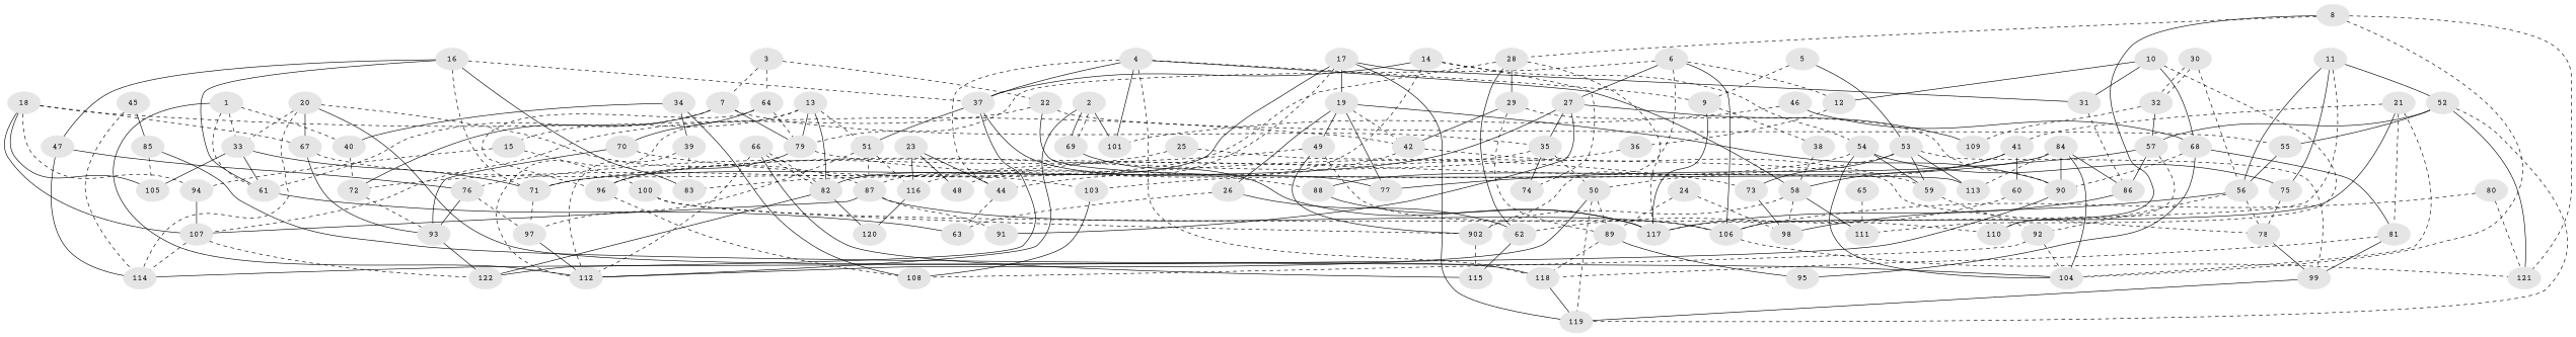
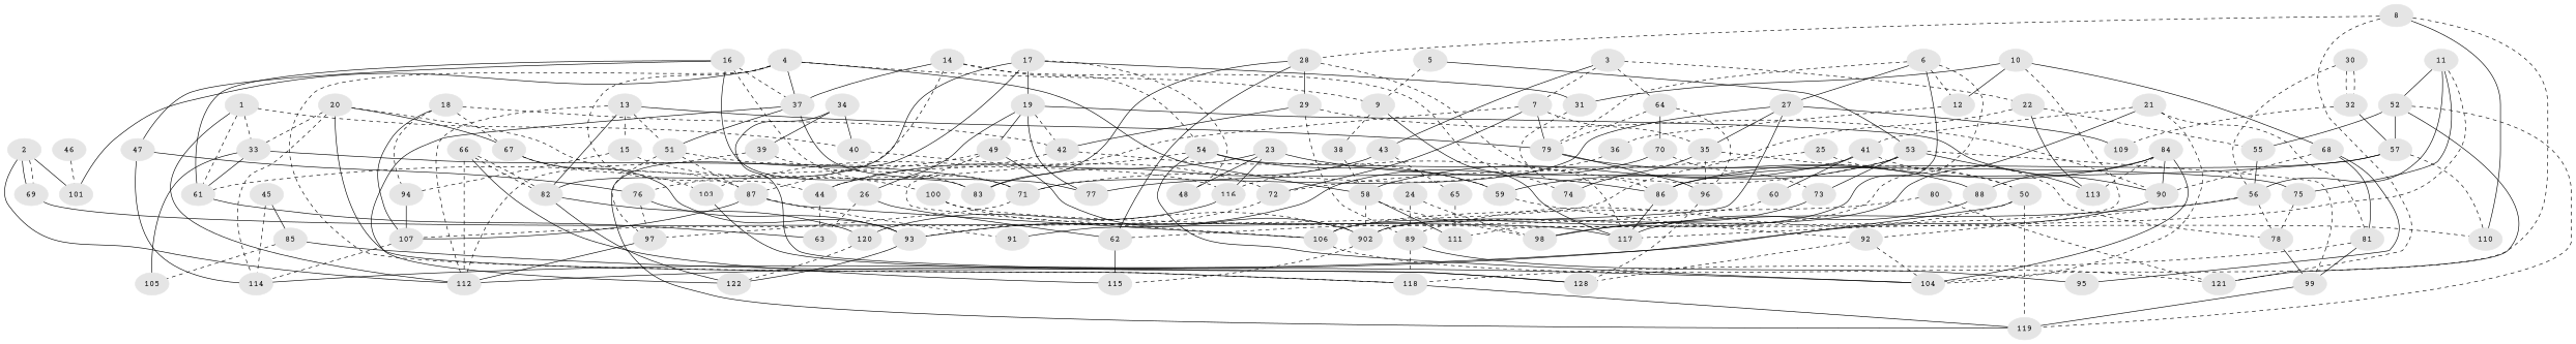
  graph {
    fontname="Courier Prime"
    node [color=gray90 fontname="Courier Prime" style=filled]
    edge [fontname="Courier Prime" style=dashed]
    1
    33
    40
    61
    112
    71
    105
    72
    63
    2
    69
    101
    117
    3
    7
    22
+   43
    64
    79
    35
    107
    55
    113
    83
    65
    96
    70
    4
    9
    37
    44
    58
    118
    38
    51
    77
    122
    n38 [label=902]
    111
    98
    119
    5
    53
    116
    59
    73
    99
    6
    12
    27
    106
    36
    91
    109
    88
    115
    121
    74
    50
    93
    8
    28
    104
    110
    62
    29
    10
    31
    68
    86
    90
    81
    95
    11
    52
    56
    75
    57
    78
    92
    13
    15
    82
    94
    100
    87
    97
    120
    14
    54
    103
    16
    47
    114
    76
    17
    19
    48
    42
    26
    49
    18
    67
    20
    21
    41
    60
    23
    24
    89
    25
    30
    32
    34
    39
-   108
+   108 [label=128]
    45
    85
    46
    66
    80
    84
    1 -- 33
    1 -- 40
    1 -- 61
    1 -- 112 [style=solid]
    33 -- 61 [style=solid]
    33 -- 71 [style=solid]
    33 -- 105 [style=solid]
    40 -- 72
    61 -- 63 [style=solid]
    71 -- 97
    72 -- 93
    2 -- 112 [style=solid]
    2 -- 69 [style=solid]
    2 -- 69
    2 -- 101 [style=solid]
    69 -- 117 [style=solid]
    3 -- 7
    3 -- 22
+   3 -- 43 [style=solid]
    3 -- 64
    7 -- 61
    7 -- 72 [style=solid]
    7 -- 79 [style=solid]
    7 -- 35
    22 -- 107
    22 -- 55
    22 -- 113 [style=solid]
+   43 -- 83 [style=solid]
+   43 -- 65
    64 -- 79
    64 -- 96
    64 -- 70 [style=solid]
    79 -- 96 [style=solid]
-   79 -- 88
+   79 -- 88 [style=solid]
    35 -- 96
    35 -- 74 [style=solid]
    35 -- 50
-   107 -- 122
+   120 -- 122
    107 -- 114
    55 -- 56 [style=solid]
    65 -- 111
    96 -- 108
    70 -- 73
    70 -- 93 [style=solid]
    4 -- 101 [style=solid]
    4 -- 9
    4 -- 37 [style=solid]
    4 -- 44
    4 -- 58 [style=solid]
    4 -- 118
    9 -- 117 [style=solid]
    9 -- 38
    37 -- 51 [style=solid]
    37 -- 77 [style=solid]
    37 -- 122 [style=solid]
    44 -- 63
    58 -- n38
    58 -- 111 [style=solid]
    58 -- 98
    118 -- 119 [style=solid]
    38 -- 58
    51 -- 116
    51 -- 87
    51 -- 97
    n38 -- 115
    5 -- 9
    5 -- 53 [style=solid]
    53 -- 113 [style=solid]
    53 -- 116
    53 -- 59 [style=solid]
    53 -- 73 [style=solid]
    53 -- 99
    116 -- 120 [style=solid]
    59 -- 92
    73 -- 98 [style=solid]
    99 -- 119 [style=solid]
    6 -- 79
    6 -- n38
    6 -- 12
    6 -- 27 [style=solid]
    6 -- 106 [style=solid]
    12 -- 36
    27 -- 71 [style=solid]
    27 -- 35 [style=solid]
    27 -- 91 [style=solid]
    27 -- 109 [style=solid]
    106 -- 121
    36 -- 71
    88 -- 117 [style=solid]
    50 -- 112 [style=solid]
    50 -- 119
    50 -- 89
    93 -- 122 [style=solid]
    8 -- 121
    8 -- 28
    8 -- 104
    8 -- 110 [style=solid]
    28 -- 117
-   28 -- 83
+   28 -- 83 [style=solid]
    28 -- 62 [style=solid]
    28 -- 29 [style=solid]
    62 -- 115 [style=solid]
    29 -- 90
    29 -- 42 [style=solid]
    29 -- 89
    10 -- 111
    10 -- 12 [style=solid]
    10 -- 31 [style=solid]
    10 -- 68 [style=solid]
    31 -- 86
    68 -- 90
    68 -- 81 [style=solid]
    68 -- 95 [style=solid]
    86 -- 117 [style=solid]
    90 -- 114 [style=solid]
    81 -- 118
    81 -- 99 [style=solid]
    11 -- 117
    11 -- 52 [style=solid]
    11 -- 56 [style=solid]
    11 -- 75 [style=solid]
    52 -- 55 [style=solid]
    52 -- 119
    52 -- 121 [style=solid]
    52 -- 57 [style=solid]
    56 -- 98 [style=solid]
    56 -- 78
    56 -- 92
    75 -- 78
    57 -- 77 [style=solid]
    57 -- 110
    57 -- 86 [style=solid]
    78 -- 99 [style=solid]
    92 -- 104
    92 -- 108
    13 -- 112
    13 -- 79 [style=solid]
    13 -- 51
    13 -- 15
    13 -- 82 [style=solid]
    15 -- 94
    15 -- 100
    82 -- 122 [style=solid]
    82 -- 120 [style=solid]
    94 -- 107 [style=solid]
    100 -- n38
    100 -- 110
    87 -- 107 [style=solid]
    87 -- 106 [style=solid]
    87 -- 91
    97 -- 112 [style=solid]
    14 -- 37 [style=solid]
    14 -- 74
    14 -- 87
    14 -- 54
    54 -- 59 [style=solid]
    54 -- 104 [style=solid]
    54 -- 75 [style=solid]
    54 -- 103
    103 -- 108 [style=solid]
    16 -- 61 [style=solid]
    16 -- 71
    16 -- 83 [style=solid]
    16 -- 37
    16 -- 47 [style=solid]
    47 -- 114 [style=solid]
    47 -- 76 [style=solid]
    76 -- 93 [style=solid]
    76 -- 97
    17 -- 119 [style=solid]
    17 -- 31 [style=solid]
    17 -- 82 [style=solid]
    17 -- 19 [style=solid]
    17 -- 48
    19 -- 77 [style=solid]
    19 -- 90 [style=solid]
    19 -- 42
    19 -- 26 [style=solid]
    19 -- 49 [style=solid]
    42 -- 44
    42 -- 59
    26 -- 63
    26 -- 62 [style=solid]
    49 -- n38 [style=solid]
    49 -- 106
    49 -- 76
-   18 -- 105 [style=solid]
    18 -- 107 [style=solid]
    18 -- 94
    18 -- 42
    18 -- 67
    67 -- 93 [style=solid]
    67 -- 103
    20 -- 33
    20 -- 118 [style=solid]
    20 -- 87
    20 -- 114
    20 -- 67 [style=solid]
-   21 -- 106 [style=solid]
+   21 -- n38 [style=solid]
    21 -- 104
    21 -- 81
    21 -- 41
    41 -- 58 [style=solid]
    41 -- 50
    41 -- 60 [style=solid]
    60 -- 62
    23 -- 44 [style=solid]
    23 -- 116 [style=solid]
+   23 -- 86 [style=solid]
    23 -- 48 [style=solid]
    24 -- 98
    24 -- 89
    89 -- 118
    89 -- 95 [style=solid]
    25 -- 72
    25 -- 78
    30 -- 56
    30 -- 32
    30 -- 32
    32 -- 109
    32 -- 57 [style=solid]
    34 -- 40 [style=solid]
    34 -- 39 [style=solid]
    34 -- 108 [style=solid]
    39 -- 112
    39 -- 83
    45 -- 114
    45 -- 85 [style=solid]
    85 -- 105
    85 -- 104 [style=solid]
    46 -- 101
-   46 -- 68 [style=solid]
    66 -- 112
    66 -- 115 [style=solid]
    66 -- 82
    66 -- 82
    80 -- 106
    80 -- 121
    84 -- 113
    84 -- 88 [style=solid]
    84 -- 104 [style=solid]
    84 -- 86 [style=solid]
    84 -- 90 [style=solid]
  }
